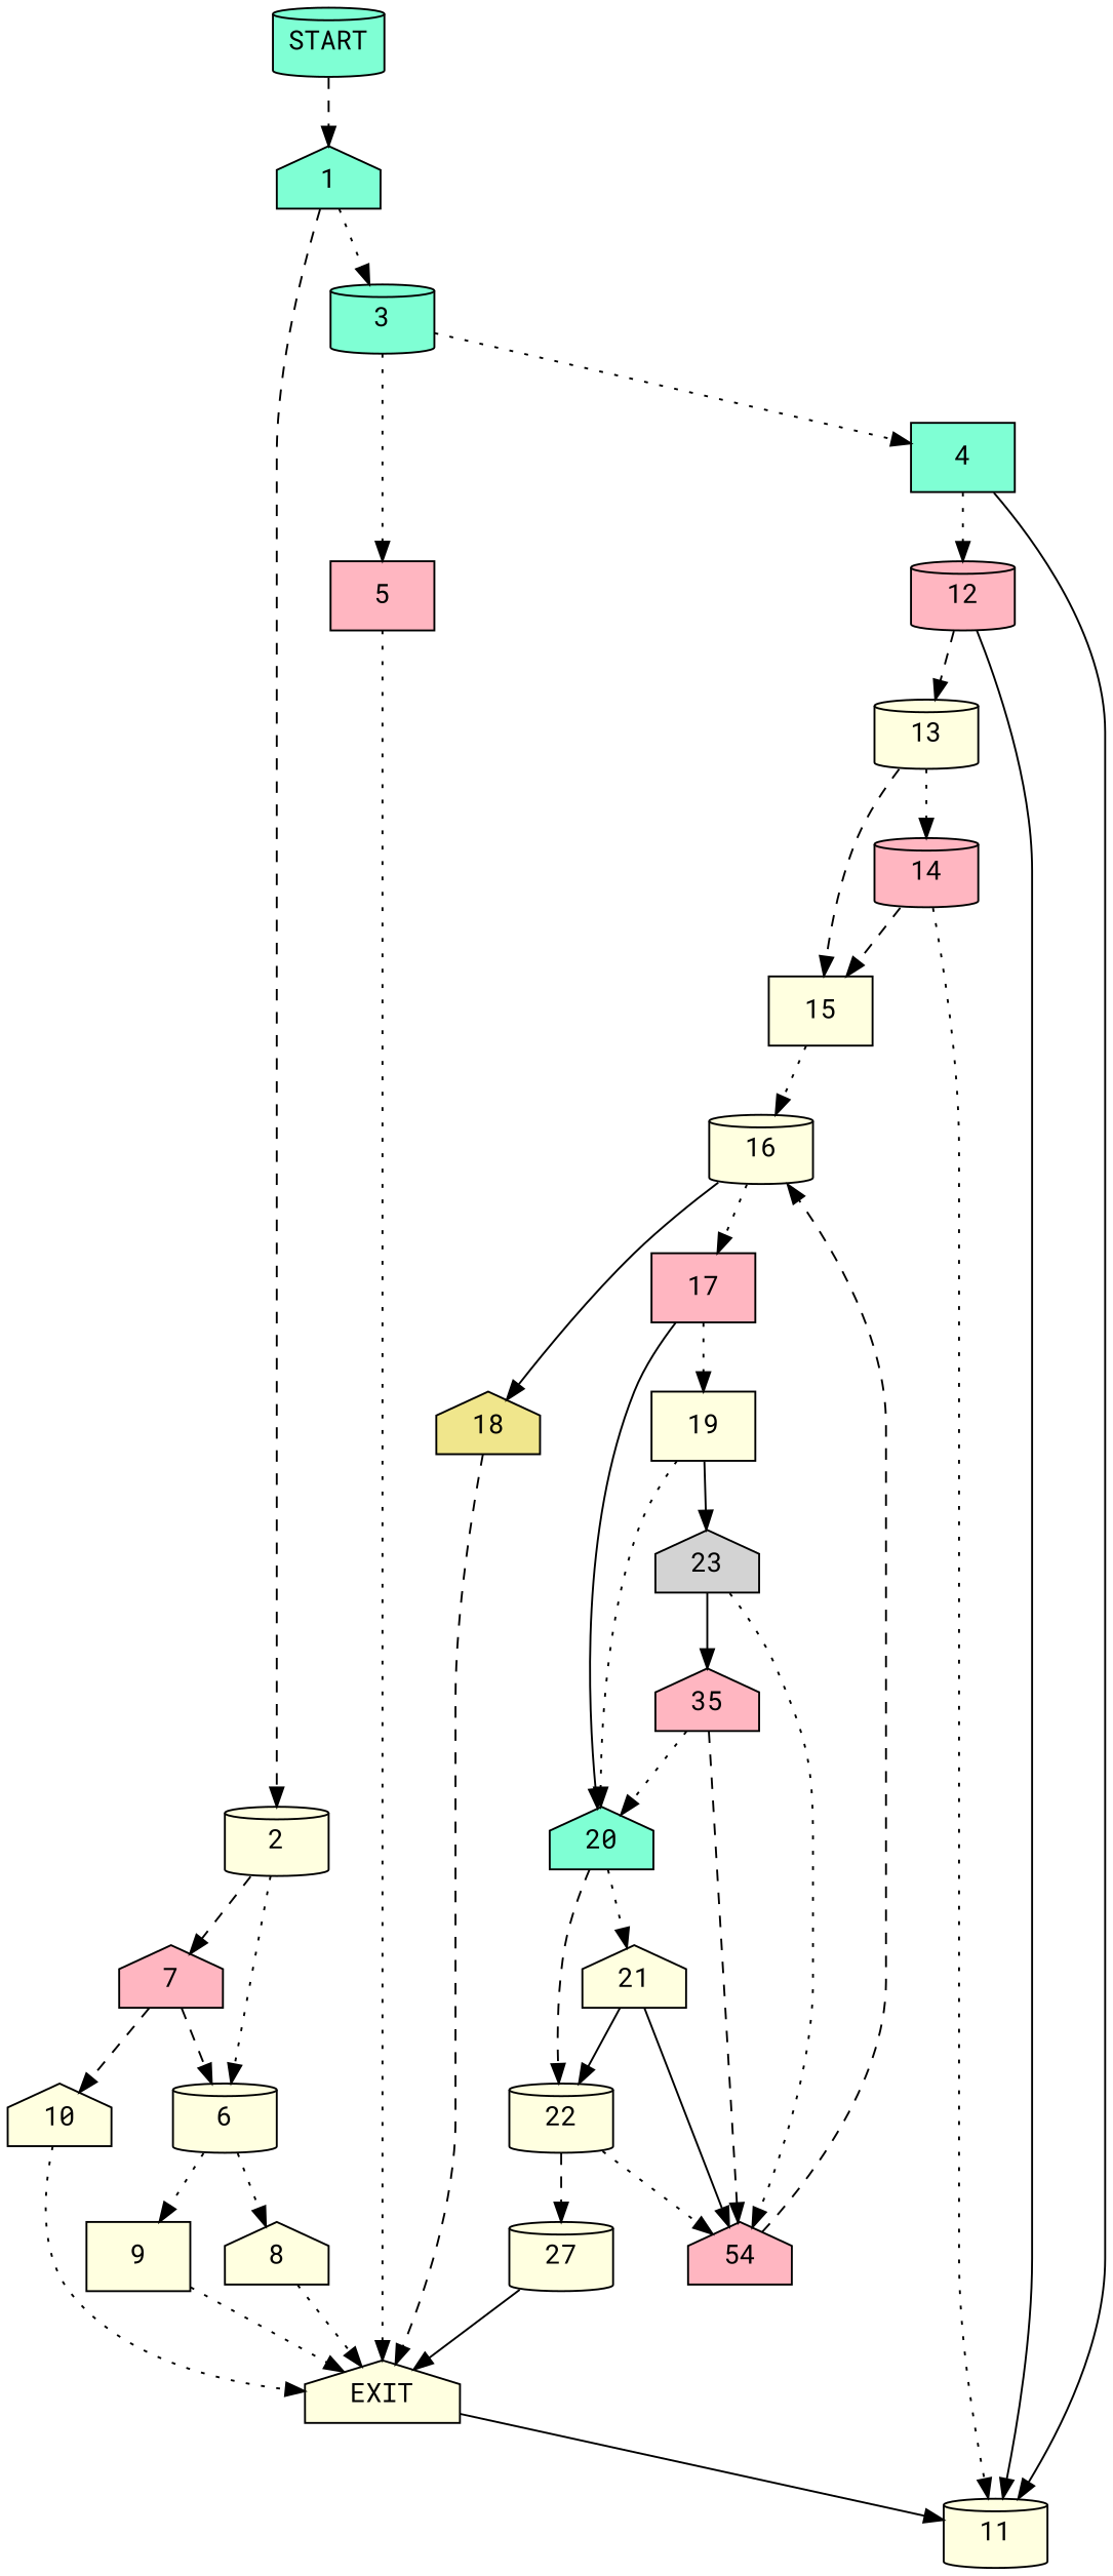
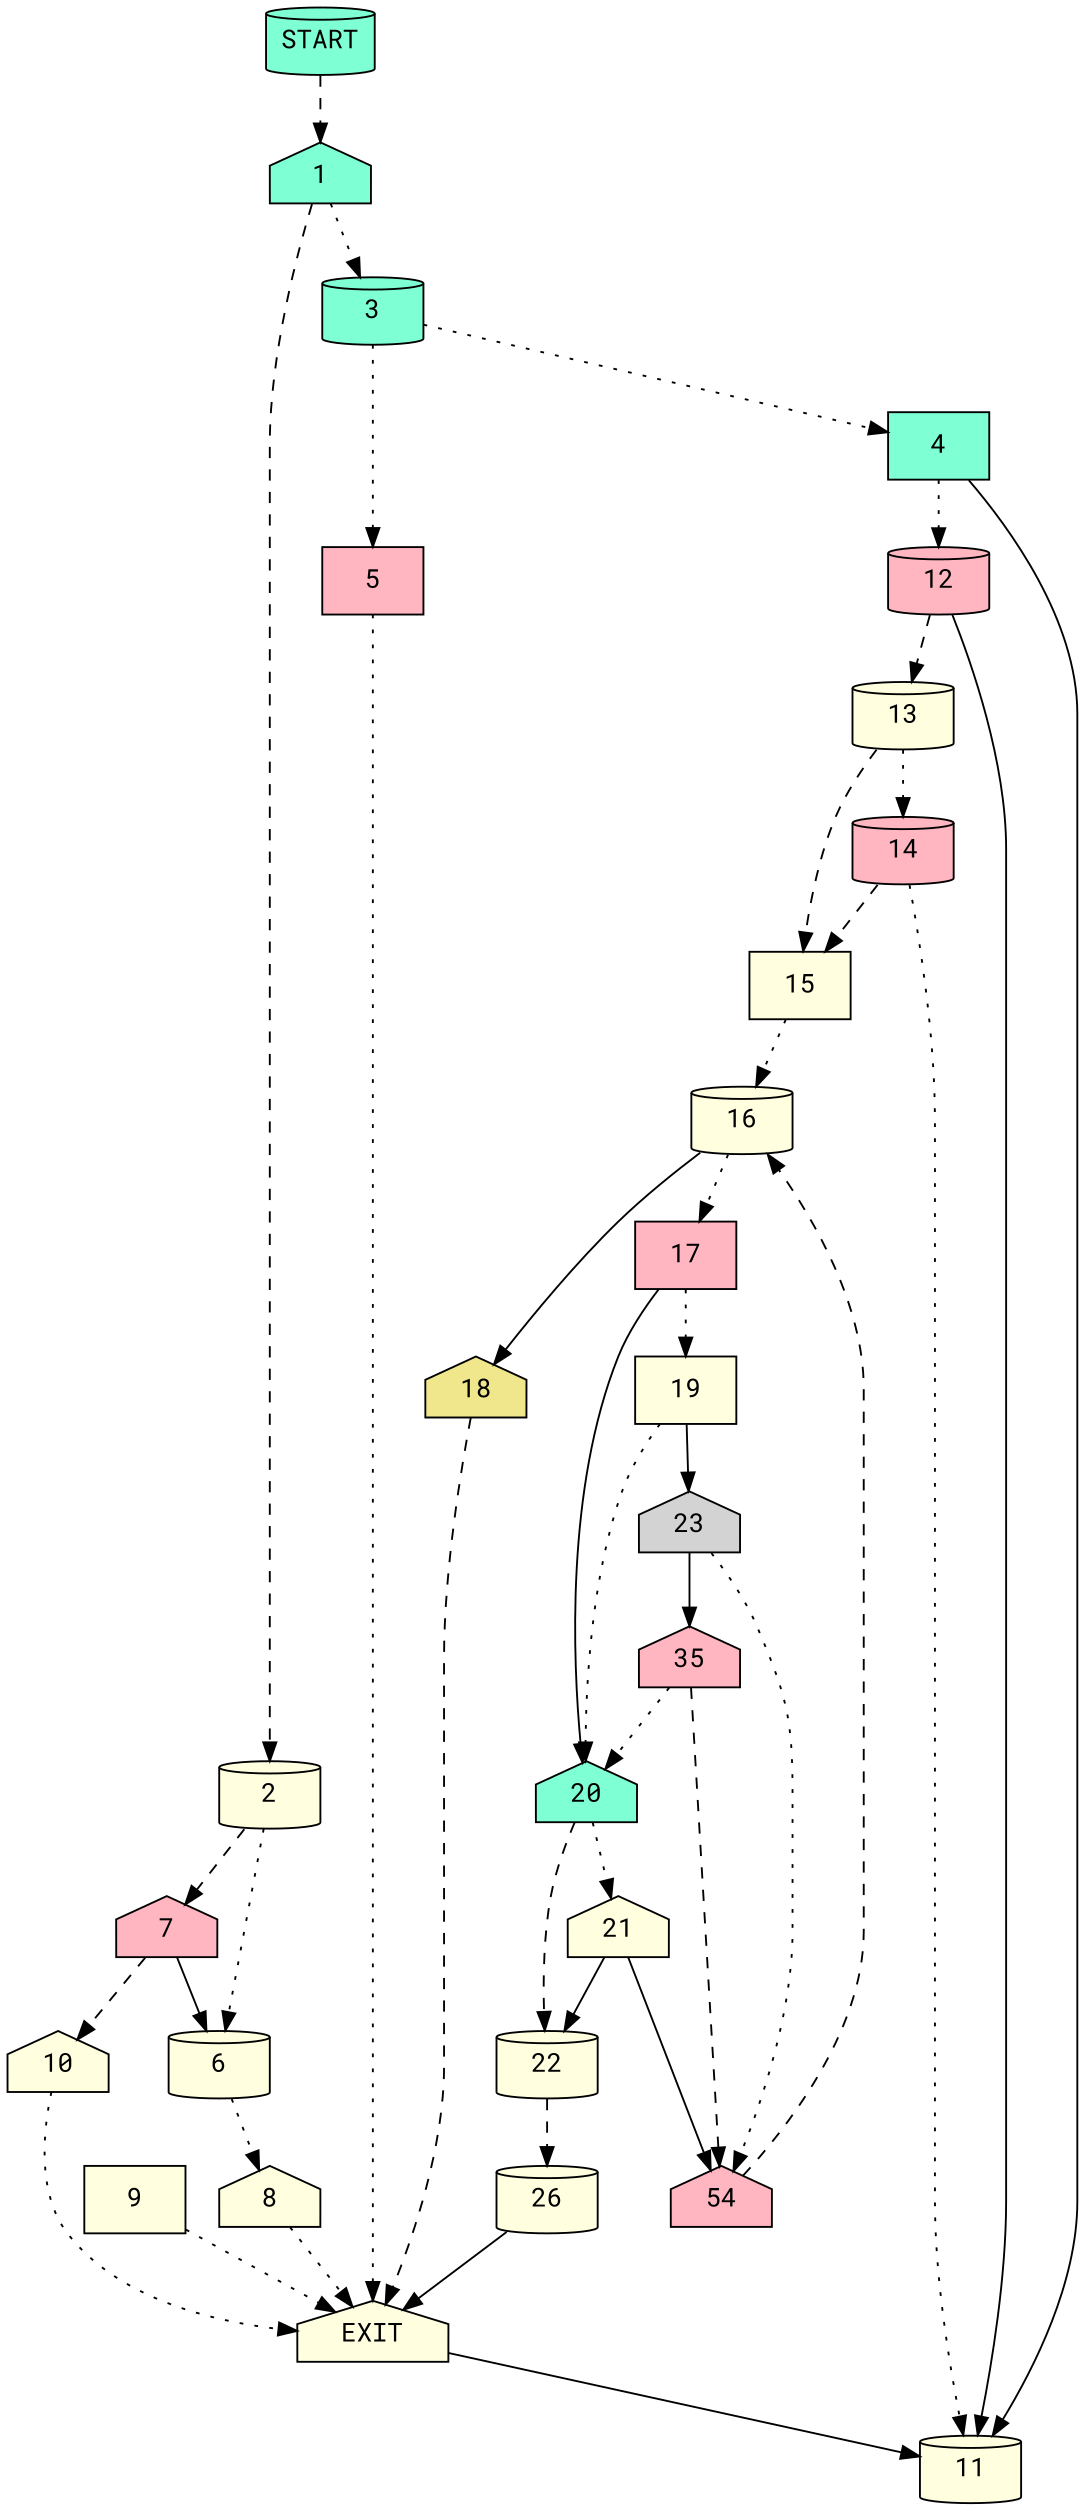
  digraph {
    fontname="Roboto Mono"
    node [fillcolor=lightyellow fontname="Roboto Mono" shape=cylinder style=filled]
    edge [fontname="Roboto Mono" style=dotted]
    n1 [fillcolor=aquamarine label=START]
    1 [fillcolor=aquamarine shape=house]
    2
    3 [fillcolor=aquamarine]
    n5 [label=EXIT shape=house]
    11
    6
    7 [fillcolor=lightpink shape=house]
    4 [fillcolor=aquamarine shape=box]
    5 [fillcolor=lightpink shape=box]
    8 [shape=house]
    9 [shape=box]
    10 [shape=house]
    12 [fillcolor=lightpink]
    13
    14 [fillcolor=lightpink]
    15 [shape=box]
    16
    17 [fillcolor=lightpink shape=box]
    18 [fillcolor=khaki shape=house]
    19 [shape=box]
    20 [fillcolor=aquamarine shape=house]
    23 [fillcolor=lightgrey shape=house]
    21 [shape=house]
    22
    n26 [fillcolor=lightpink label=54 shape=house]
    n27 [fillcolor=lightpink label=35 shape=house]
-   26 [label=27]
+   26
    n1 -> 1 [style=dashed]
    1 -> 2 [style=dashed]
    1 -> 3
    2 -> 6
    2 -> 7 [style=dashed]
    3 -> 4
    3 -> 5
    n5 -> 11 [style=solid]
    6 -> 8
-   6 -> 9
-   7 -> 6 [style=dashed]
+   7 -> 6 [style=solid]
    7 -> 10 [style=dashed]
    4 -> 11 [style=solid]
    4 -> 12
    5 -> n5
    8 -> n5
    9 -> n5
    10 -> n5
    12 -> 11 [style=solid]
    12 -> 13 [style=dashed]
    13 -> 14
    13 -> 15 [style=dashed]
    14 -> 11
    14 -> 15 [style=dashed]
    15 -> 16
    16 -> 17
    16 -> 18 [style=solid]
    17 -> 19
    17 -> 20 [style=solid]
    18 -> n5 [style=dashed]
    19 -> 20
    19 -> 23 [style=solid]
    20 -> 21
    20 -> 22 [style=dashed]
    23 -> n26
    23 -> n27 [style=solid]
    21 -> 22 [style=solid]
    21 -> n26 [style=solid]
-   22 -> n26
    22 -> 26 [style=dashed]
    n26 -> 16 [style=dashed]
    n27 -> 20
    n27 -> n26 [style=dashed]
    26 -> n5 [style=solid]
  }
